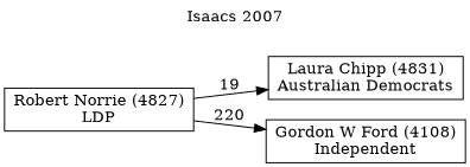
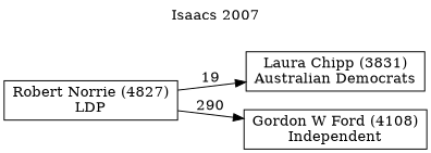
  digraph {
    label="Isaacs 2007"
    labelloc=t
    mclimit=10
    rankdir=LR
    node [shape=box]
-   n1 [label="Laura Chipp (4831)\nAustralian Democrats"]
+   n1 [label="Laura Chipp (3831)\nAustralian Democrats"]
    n2 [label="Gordon W Ford (4108)\nIndependent"]
    n3 [label="Robert Norrie (4827)\nLDP"]
    n3 -> n1 [label=19]
-   n3 -> n2 [label=220]
+   n3 -> n2 [label=290]
  }
